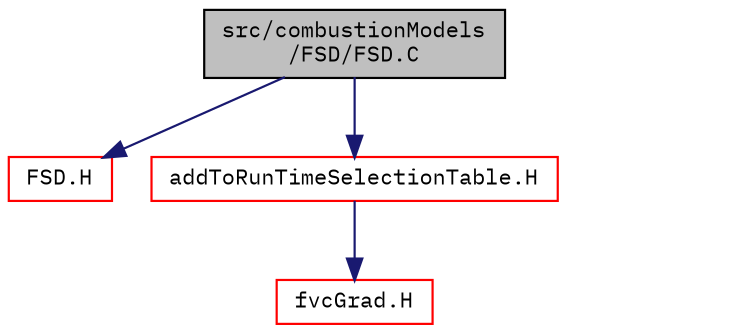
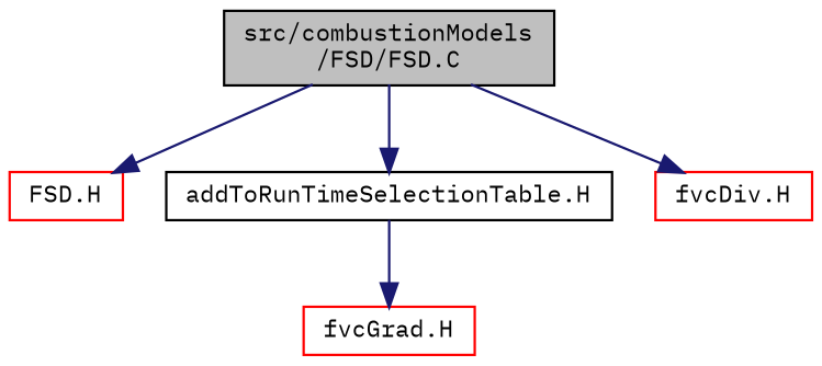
  digraph {
    fontname="IBM Plex Mono"
    node [color=red fontname="IBM Plex Mono" fontsize=10 shape=record]
    edge [color=midnightblue fontname="IBM Plex Mono" fontsize=10 labelfontname=Helvetica labelfontsize=10 style=solid]
    n1 [color=black fillcolor=grey75 fontcolor=black height=0.2 label="src/combustionModels\l/FSD/FSD.C" style=filled width=0.4]
    n2 [height=0.2 label="FSD.H" width=0.4]
-   n3 [height=0.2 label="addToRunTimeSelectionTable.H" width=0.4]
+   n3 [color=black height=0.2 label="addToRunTimeSelectionTable.H" width=0.4]
+   n4 [height=0.2 label="fvcDiv.H" width=0.4]
    n5 [height=0.2 label="fvcGrad.H" width=0.4]
    n1 -> n2
    n1 -> n3
+   n1 -> n4
    n3 -> n5
  }
